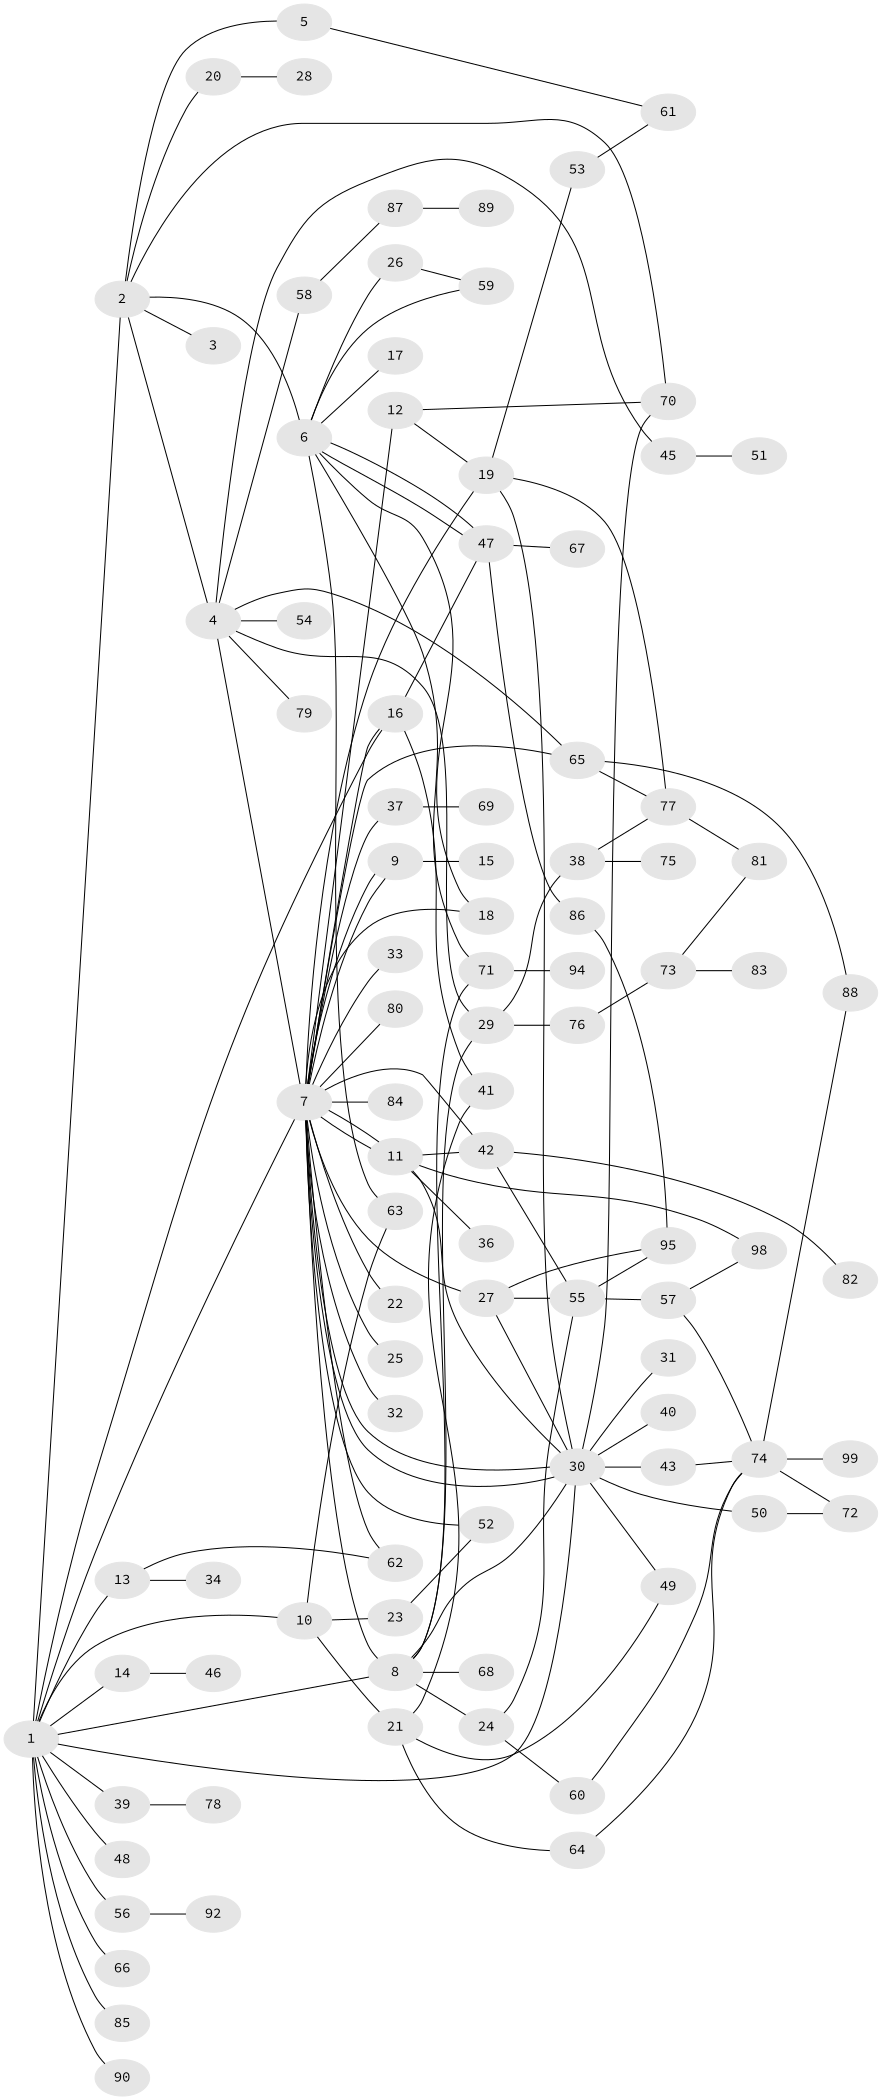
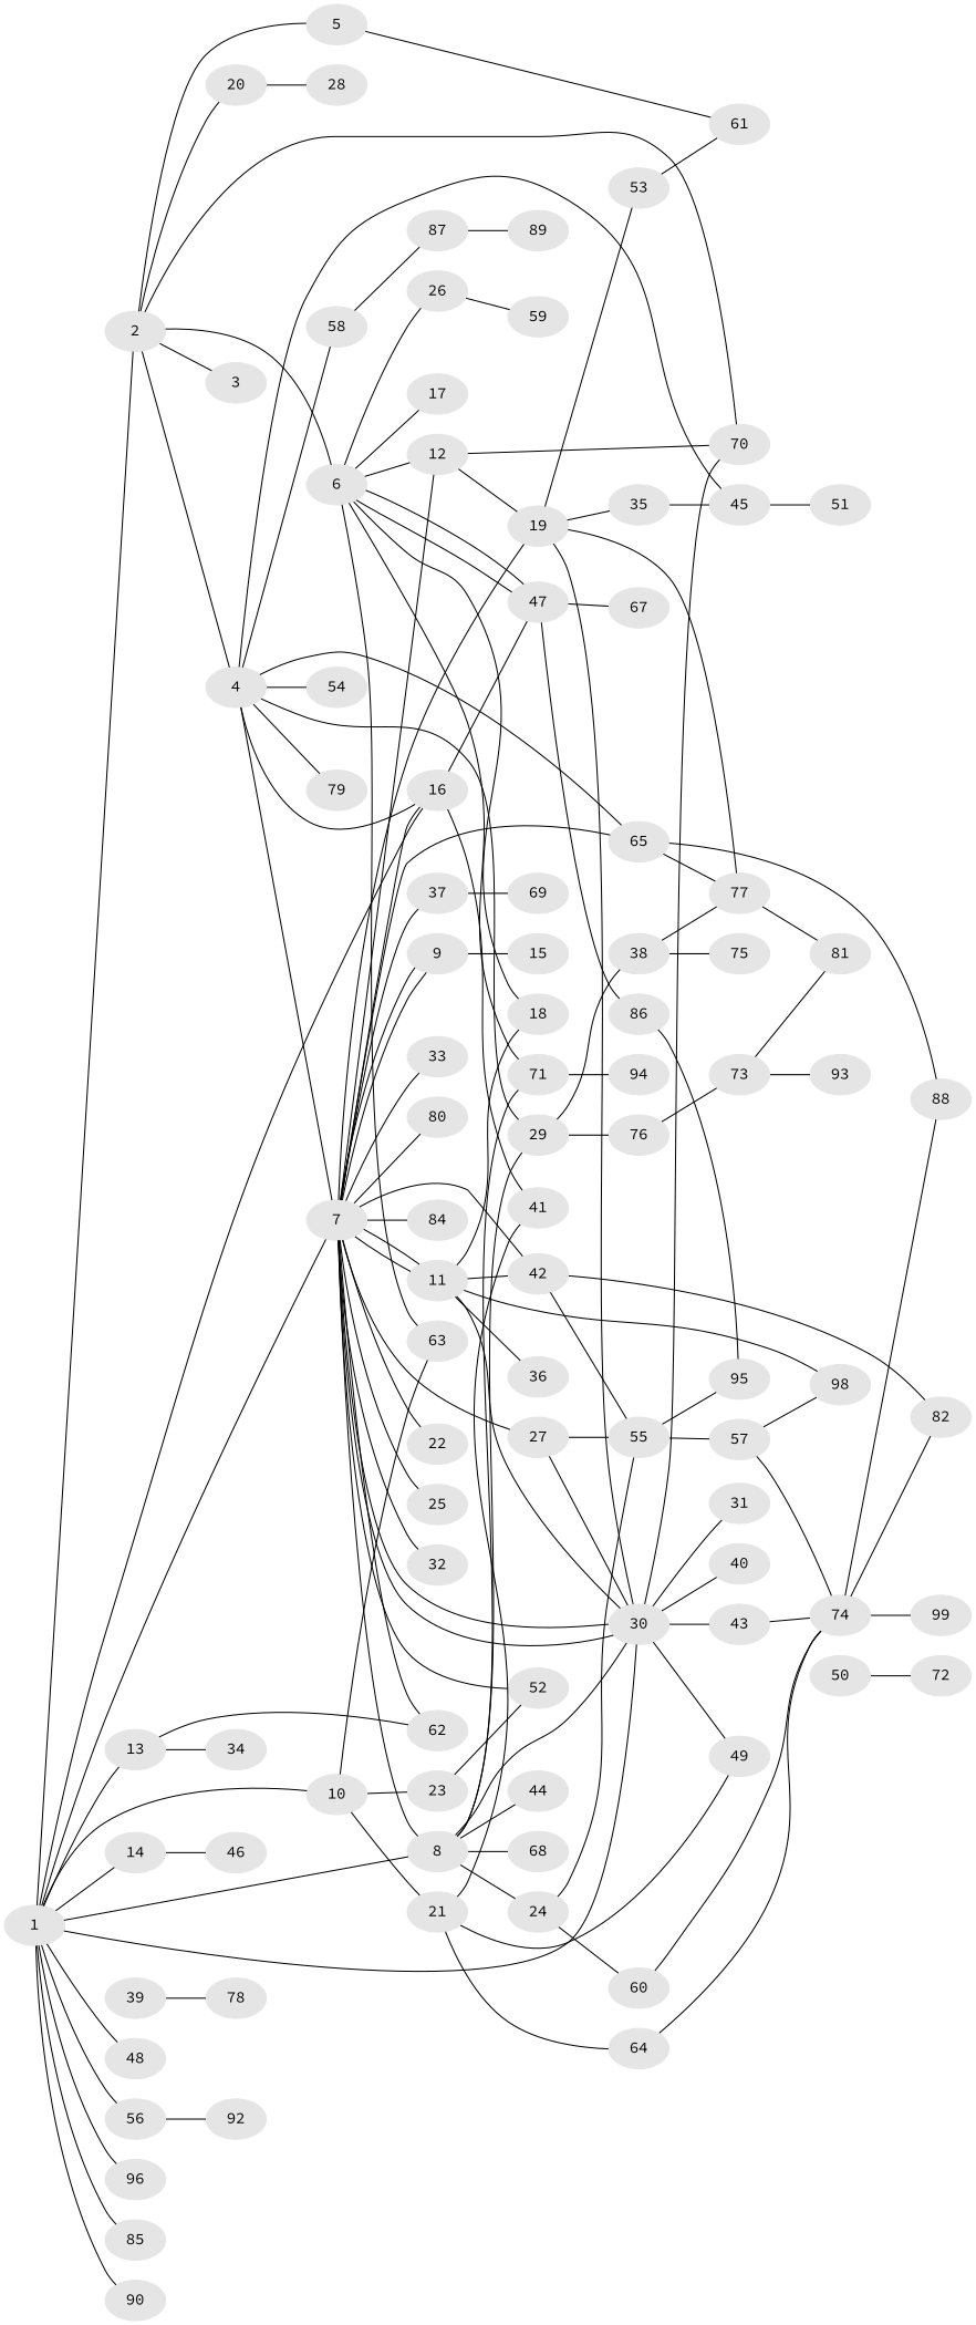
  graph {
    fontname="Source Code Pro"
    rankdir=LR
    node [color=gray90 fontname="Source Code Pro" style=filled]
    edge [fontname="Source Code Pro"]
    1
    2
    7
    8
    10
    13
    14
    16
    30
    39
    48
    56
-   66
+   66 [label=96]
    85
    90
    3
    4
    5
    6
    20
    70
    65
    12
    18
    9
    11
    19
    22
    25
    27
    32
    33
    37
    42
    52
    62
    80
    84
    29
    71
    24
+   44
    68
    63
    21
    23
    34
    46
    47
    41
    49
    31
    40
    43
    50
    78
    92
    n58 [label=98]
    57
    74
    45
    54
    58
    79
    61
    17
    26
    28
    38
    76
    51
    87
    77
    88
    59
    67
    86
    94
    15
    36
+   35
    53
    55
    95
    69
    82
    60
    64
    81
    75
    73
    72
-   83
+   83 [label=93]
    n94 [label=99]
    89
    1 -- 2
    1 -- 7
    1 -- 8
    1 -- 10
    1 -- 13
    1 -- 14
    1 -- 16
    1 -- 30
-   1 -- 39
    1 -- 48
    1 -- 56
    1 -- 66
    1 -- 85
    1 -- 90
    2 -- 3
    2 -- 4
    2 -- 5
    2 -- 6
    2 -- 20
    2 -- 70
    7 -- 8
    7 -- 16
    7 -- 30
    7 -- 30
    7 -- 65
    7 -- 12
-   7 -- 18
+   11 -- 18
    7 -- 9
    7 -- 9
    7 -- 11
    7 -- 11
    7 -- 19
    7 -- 22
    7 -- 25
    7 -- 27
    7 -- 32
    7 -- 33
    7 -- 37
    7 -- 42
    7 -- 52
    7 -- 62
    7 -- 80
    7 -- 84
    8 -- 30
    8 -- 29
    8 -- 71
    8 -- 24
+   8 -- 44
    8 -- 68
    10 -- 63
    10 -- 21
    10 -- 23
    13 -- 62
    13 -- 34
    14 -- 46
    16 -- 47
    16 -- 41
    30 -- 70
    30 -- 49
    30 -- 31
    30 -- 40
    30 -- 43
-   30 -- 50
    39 -- 78
    56 -- 92
    4 -- 7
+   4 -- 16
    4 -- 65
    4 -- 29
    4 -- 45
    4 -- 54
    4 -- 58
    4 -- 79
    5 -- 61
-   6 -- 59
+   6 -- 12
    6 -- 18
    6 -- 71
    6 -- 63
    6 -- 47
    6 -- 47
    6 -- 17
    6 -- 26
    20 -- 28
    65 -- 77
    65 -- 88
    12 -- 70
    12 -- 19
    9 -- 15
    11 -- 30
    11 -- 42
    11 -- n58
    11 -- 36
    19 -- 30
    19 -- 77
+   19 -- 35
    19 -- 53
    27 -- 30
    27 -- 55
-   27 -- 95
    37 -- 69
    42 -- 55
    42 -- 82
    29 -- 38
    29 -- 76
    71 -- 94
    24 -- 55
    24 -- 60
    21 -- 41
    21 -- 49
    21 -- 64
    23 -- 52
    47 -- 67
    47 -- 86
    43 -- 74
    50 -- 72
    57 -- n58
    57 -- 74
    74 -- 88
-   74 -- 72
+   74 -- 82
    74 -- n94
    45 -- 51
    58 -- 87
    26 -- 59
    38 -- 77
    38 -- 75
    76 -- 73
    87 -- 89
    77 -- 81
    86 -- 95
+   35 -- 45
    53 -- 61
    55 -- 57
    55 -- 95
    60 -- 74
    64 -- 74
    73 -- 81
    73 -- 83
  }
